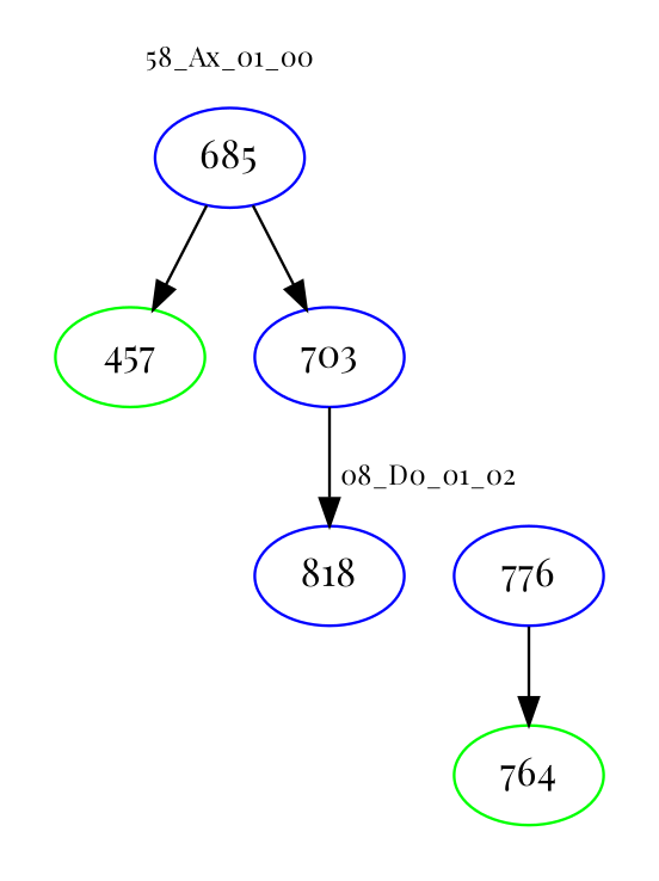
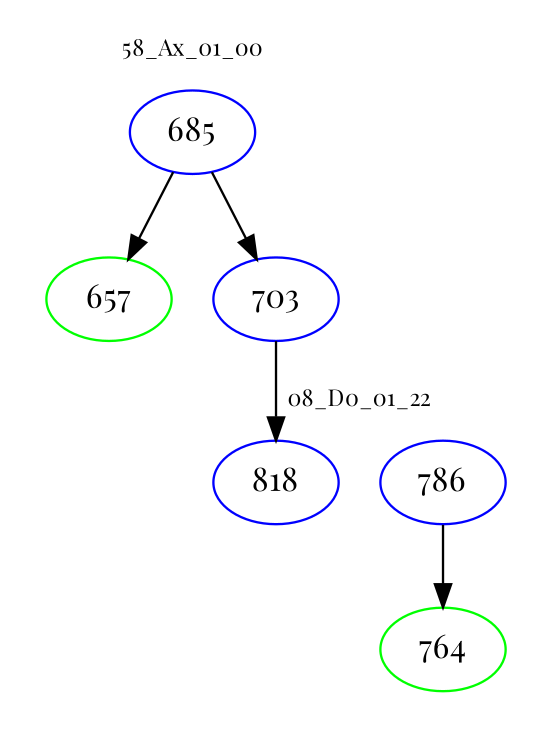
  digraph {
    fontname="Playfair Display"
    node [color=blue fontname="Playfair Display"]
    edge [color=black fontname="Playfair Display"]
    n1 [label=685]
-   n2 [color=green label=457]
+   n2 [color=green label=657]
    n3 [label=703]
-   n4 [label=776]
+   n4 [label=786]
    n5 [color=green label=764]
    n6 [label=818]
    subgraph cluster_1 {
      color=white
      fontsize=10
      label="58_Ax_01_00"
      n1
      n2
      n3
    }
    subgraph cluster_2 {
      color=white
      fontsize=10
-     label="08_D0_01_02"
+     label="08_D0_01_22"
      n4
      n5
      n6
    }
    n1 -> n2
    n1 -> n3
    n3 -> n6
    n4 -> n5
  }
